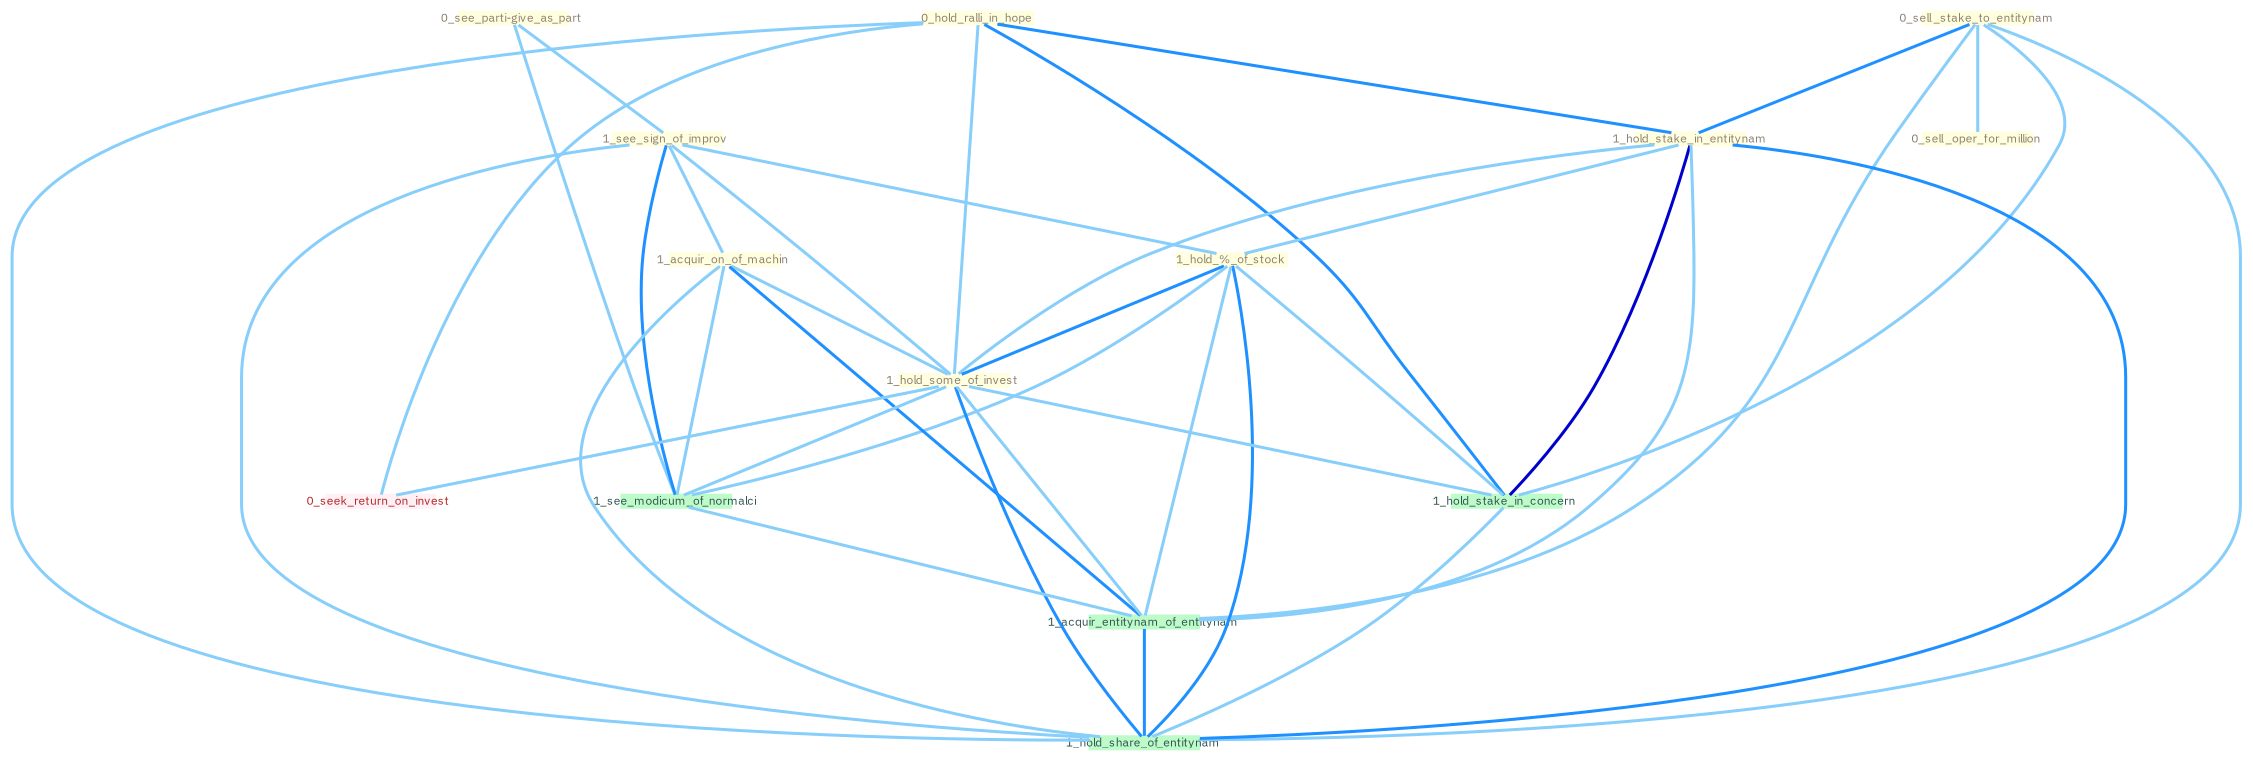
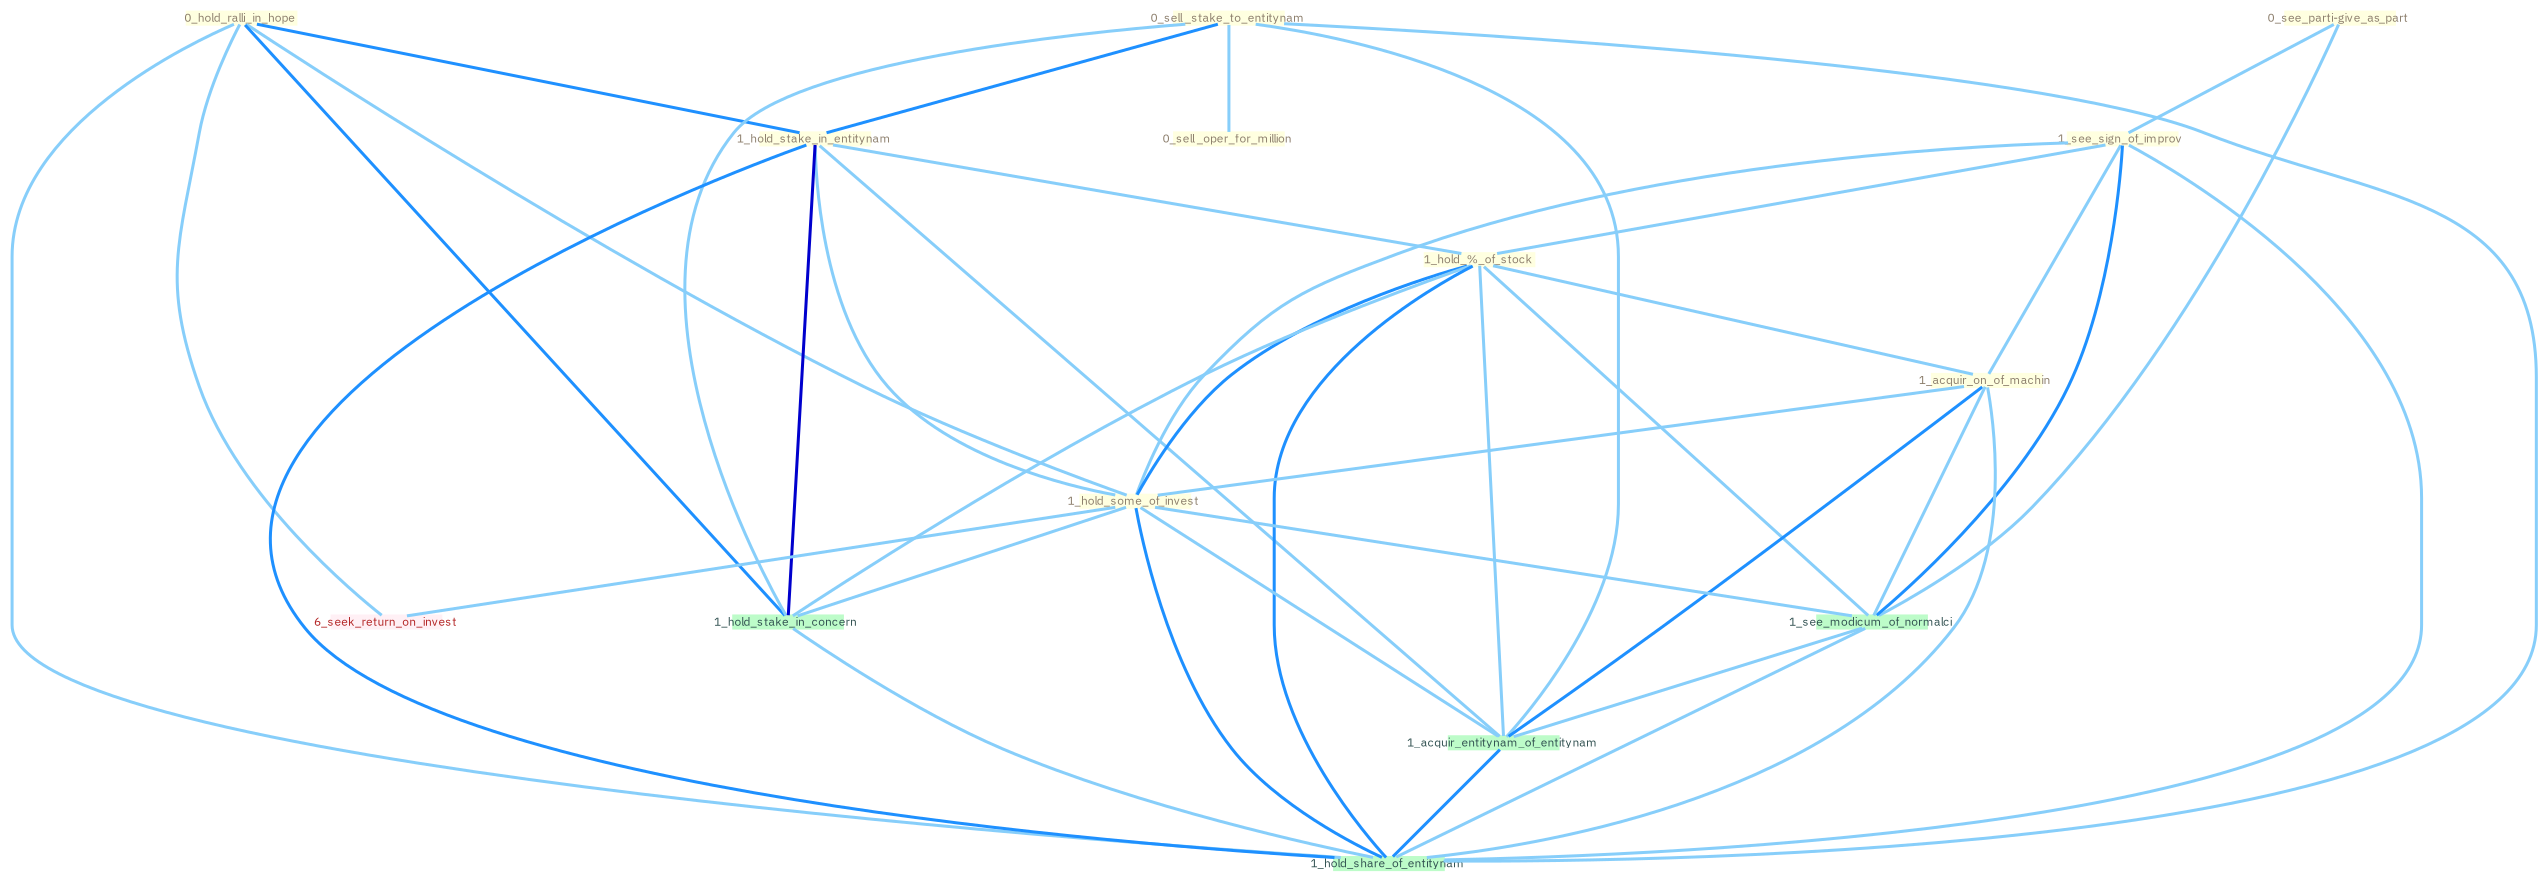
  graph {
    fontname="IBM Plex Sans"
    node [color="#ffffe0" fixedsize=true fontcolor="#8b7d6b" fontname="IBM Plex Sans" fontsize=4 shape=polygon style=filled]
    edge [color="#87cefa" fontname="IBM Plex Sans" w=1]
    "0_hold_ralli_in_hope " [height=.06 width=.5]
    "0_sell_stake_to_entitynam " [height=.06 width=.5]
    "0_see_parti-give_as_part " [height=.06 width=.5]
    "0_sell_oper_for_million " [height=.06 width=.5]
    "1_see_sign_of_improv " [height=.06 width=.5]
    "1_hold_stake_in_entitynam " [height=.06 width=.5]
    "1_hold_%_of_stock " [height=.06 width=.5]
    "1_acquir_on_of_machin " [height=.06 width=.5]
    "1_hold_some_of_invest " [height=.06 width=.5]
-   "0_seek_return_on_invest " [color="#fff0f5" fontcolor="#b22222" height=.06 width=.5]
+   "0_seek_return_on_invest " [color="#fff0f5" fontcolor="#b22222" height=.06 width=.5 label="6_seek_return_on_invest"]
    "1_hold_stake_in_concern " [color="#BDFCC9" fontcolor="#2f4f4f" height=.06 width=.5]
    "1_hold_share_of_entitynam " [color="#BDFCC9" fontcolor="#2f4f4f" height=.06 width=.5]
    "1_acquir_entitynam_of_entitynam " [color="#BDFCC9" fontcolor="#2f4f4f" height=.06 width=.5]
    "1_see_modicum_of_normalci " [color="#BDFCC9" fontcolor="#2f4f4f" height=.06 width=.5]
    subgraph sub_1 {
      "0_hold_ralli_in_hope "
      "0_sell_stake_to_entitynam "
      "0_see_parti-give_as_part "
      "0_sell_oper_for_million "
      "1_see_sign_of_improv "
      "1_hold_stake_in_entitynam "
      "1_hold_%_of_stock "
      "1_acquir_on_of_machin "
      "1_hold_some_of_invest "
    }
    subgraph sub_2 {
      "0_seek_return_on_invest "
    }
    "0_hold_ralli_in_hope " -- "1_hold_stake_in_entitynam " [color="#1e90ff" w=2]
    "0_hold_ralli_in_hope " -- "1_hold_some_of_invest "
    "0_hold_ralli_in_hope " -- "0_seek_return_on_invest "
    "0_hold_ralli_in_hope " -- "1_hold_stake_in_concern " [color="#1e90ff" w=2]
    "0_hold_ralli_in_hope " -- "1_hold_share_of_entitynam "
    "0_sell_stake_to_entitynam " -- "0_sell_oper_for_million "
    "0_sell_stake_to_entitynam " -- "1_hold_stake_in_entitynam " [color="#1e90ff" w=2]
    "0_sell_stake_to_entitynam " -- "1_hold_stake_in_concern "
    "0_sell_stake_to_entitynam " -- "1_hold_share_of_entitynam "
    "0_sell_stake_to_entitynam " -- "1_acquir_entitynam_of_entitynam "
    "0_see_parti-give_as_part " -- "1_see_sign_of_improv "
    "0_see_parti-give_as_part " -- "1_see_modicum_of_normalci "
    "1_see_sign_of_improv " -- "1_hold_%_of_stock "
    "1_see_sign_of_improv " -- "1_acquir_on_of_machin "
    "1_see_sign_of_improv " -- "1_hold_some_of_invest "
    "1_see_sign_of_improv " -- "1_hold_share_of_entitynam "
    "1_see_sign_of_improv " -- "1_see_modicum_of_normalci " [color="#1e90ff" w=2]
    "1_hold_stake_in_entitynam " -- "1_hold_%_of_stock "
    "1_hold_stake_in_entitynam " -- "1_hold_some_of_invest "
    "1_hold_stake_in_entitynam " -- "1_hold_stake_in_concern " [color="#0000cd" w=3]
    "1_hold_stake_in_entitynam " -- "1_hold_share_of_entitynam " [color="#1e90ff" w=2]
    "1_hold_stake_in_entitynam " -- "1_acquir_entitynam_of_entitynam "
+   "1_hold_%_of_stock " -- "1_acquir_on_of_machin "
    "1_hold_%_of_stock " -- "1_hold_some_of_invest " [color="#1e90ff" w=2]
    "1_hold_%_of_stock " -- "1_hold_stake_in_concern "
    "1_hold_%_of_stock " -- "1_hold_share_of_entitynam " [color="#1e90ff" w=2]
    "1_hold_%_of_stock " -- "1_acquir_entitynam_of_entitynam "
    "1_hold_%_of_stock " -- "1_see_modicum_of_normalci "
    "1_acquir_on_of_machin " -- "1_hold_some_of_invest "
    "1_acquir_on_of_machin " -- "1_hold_share_of_entitynam "
    "1_acquir_on_of_machin " -- "1_acquir_entitynam_of_entitynam " [color="#1e90ff" w=2]
    "1_acquir_on_of_machin " -- "1_see_modicum_of_normalci "
    "1_hold_some_of_invest " -- "0_seek_return_on_invest "
    "1_hold_some_of_invest " -- "1_hold_stake_in_concern "
    "1_hold_some_of_invest " -- "1_hold_share_of_entitynam " [color="#1e90ff" w=2]
    "1_hold_some_of_invest " -- "1_acquir_entitynam_of_entitynam "
    "1_hold_some_of_invest " -- "1_see_modicum_of_normalci "
    "1_hold_stake_in_concern " -- "1_hold_share_of_entitynam "
    "1_acquir_entitynam_of_entitynam " -- "1_hold_share_of_entitynam " [color="#1e90ff" w=2]
+   "1_see_modicum_of_normalci " -- "1_hold_share_of_entitynam "
    "1_see_modicum_of_normalci " -- "1_acquir_entitynam_of_entitynam "
  }
